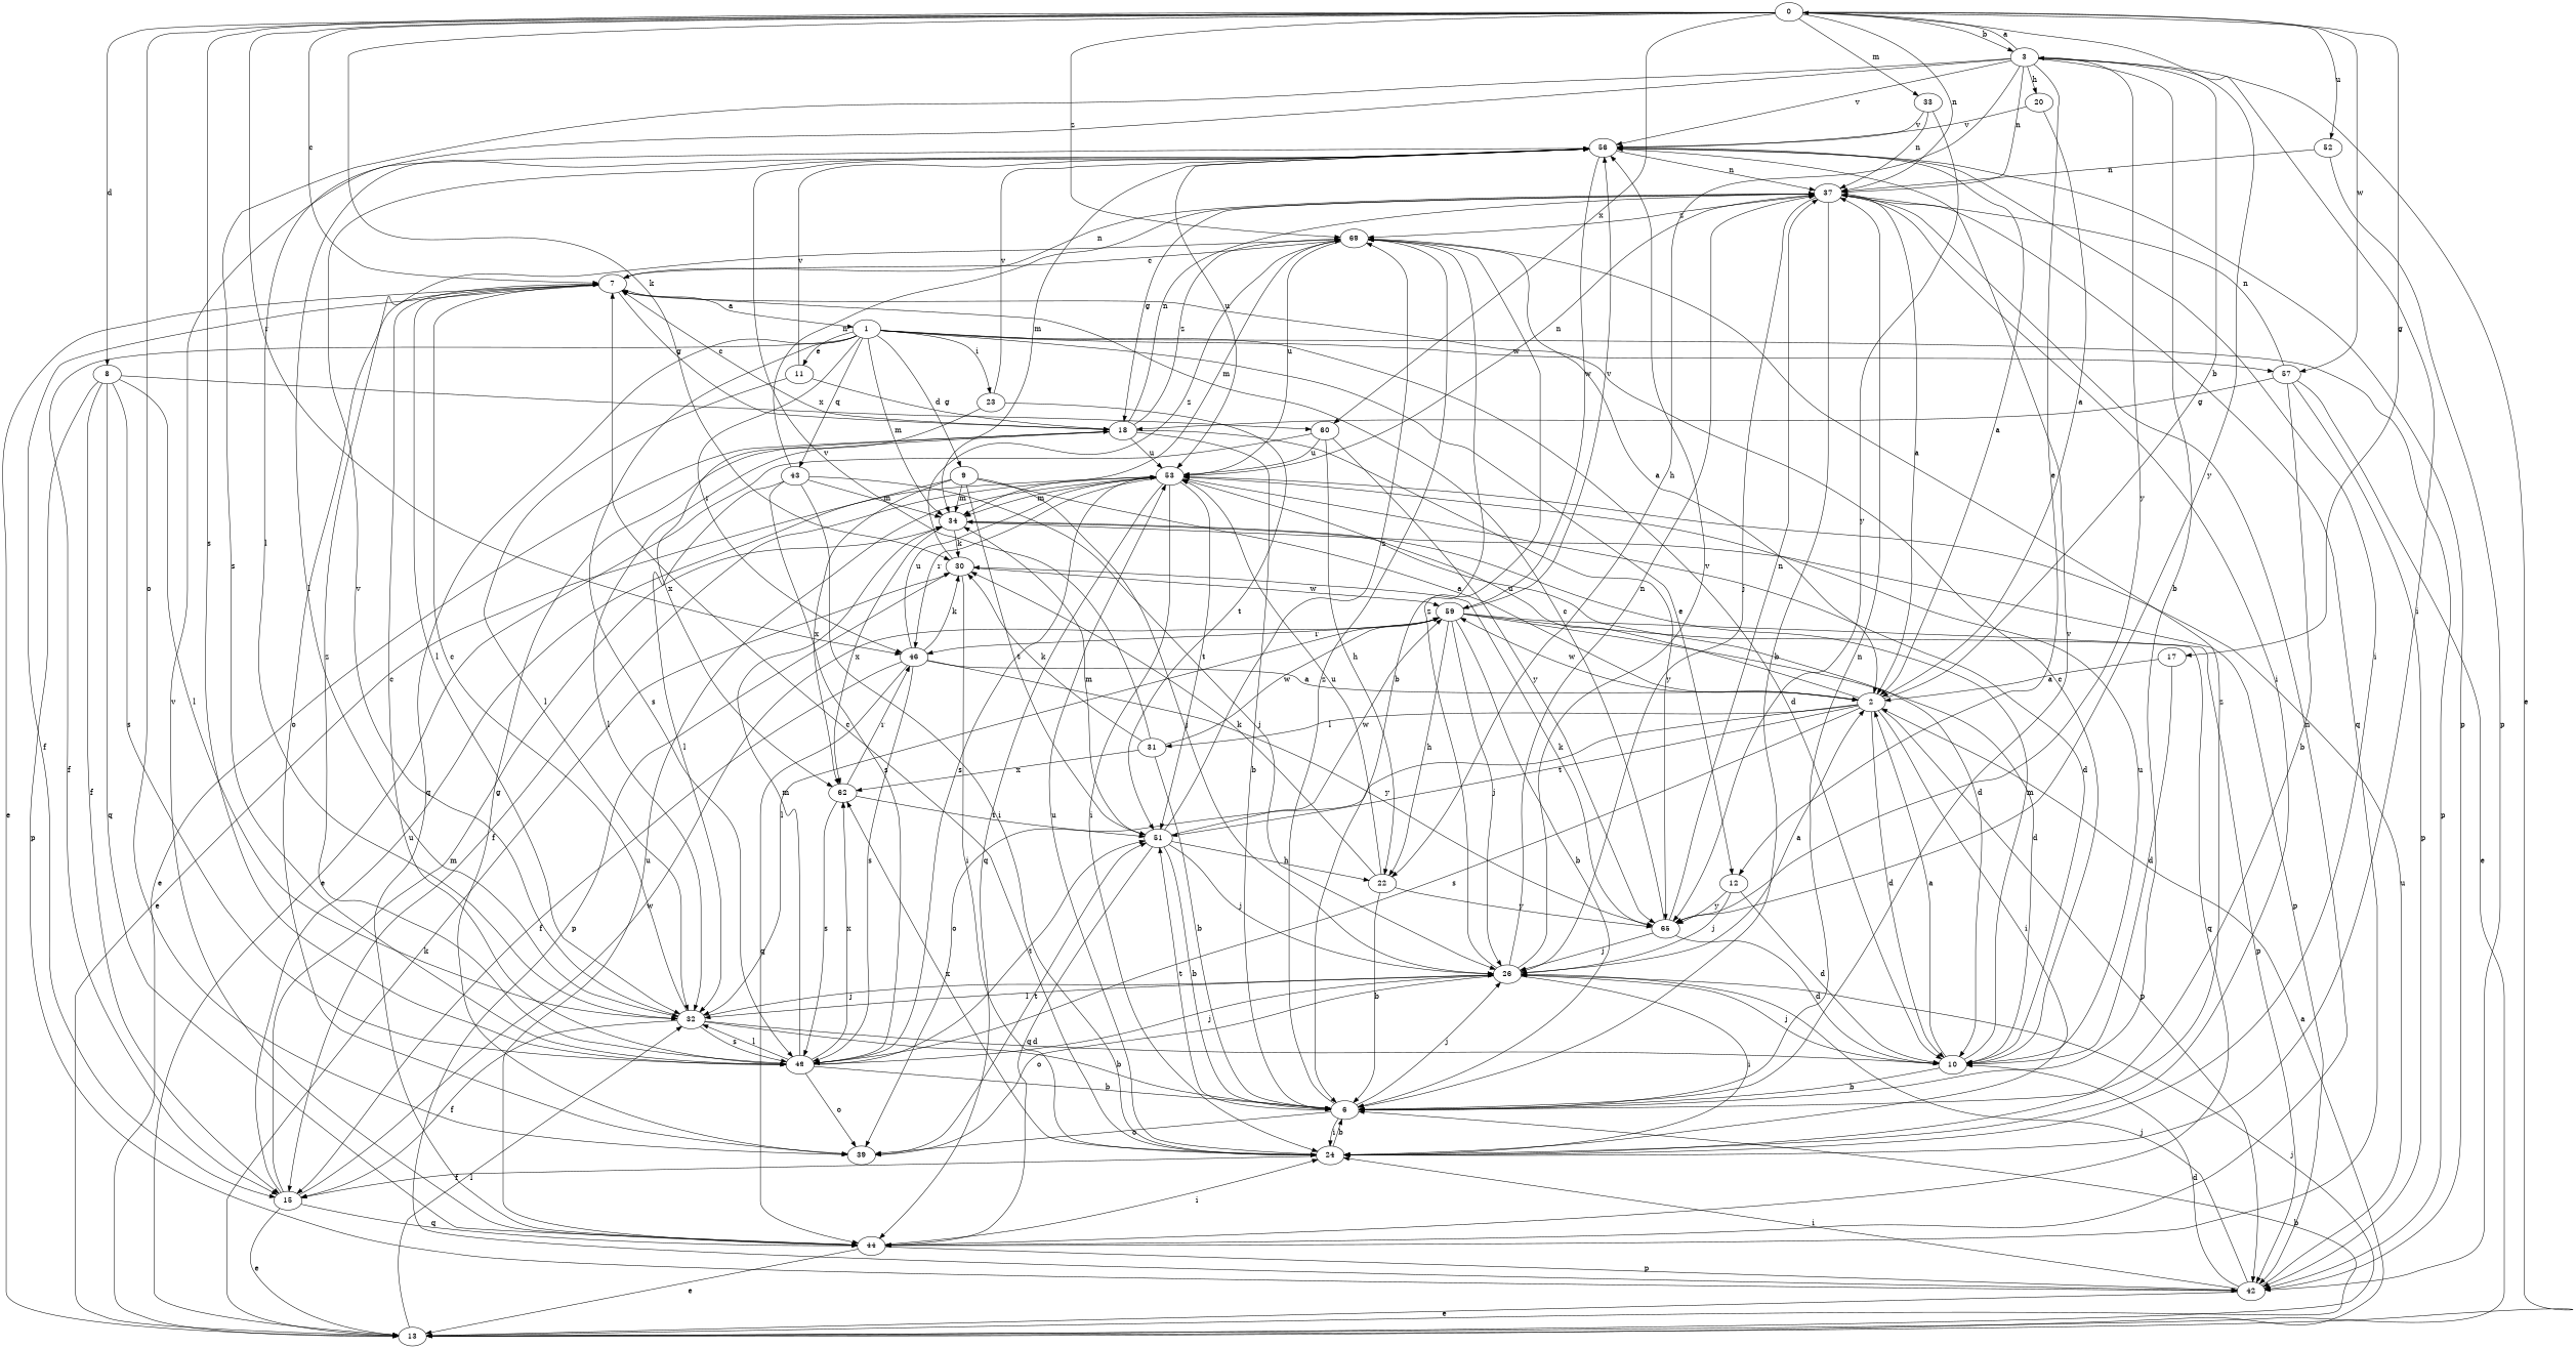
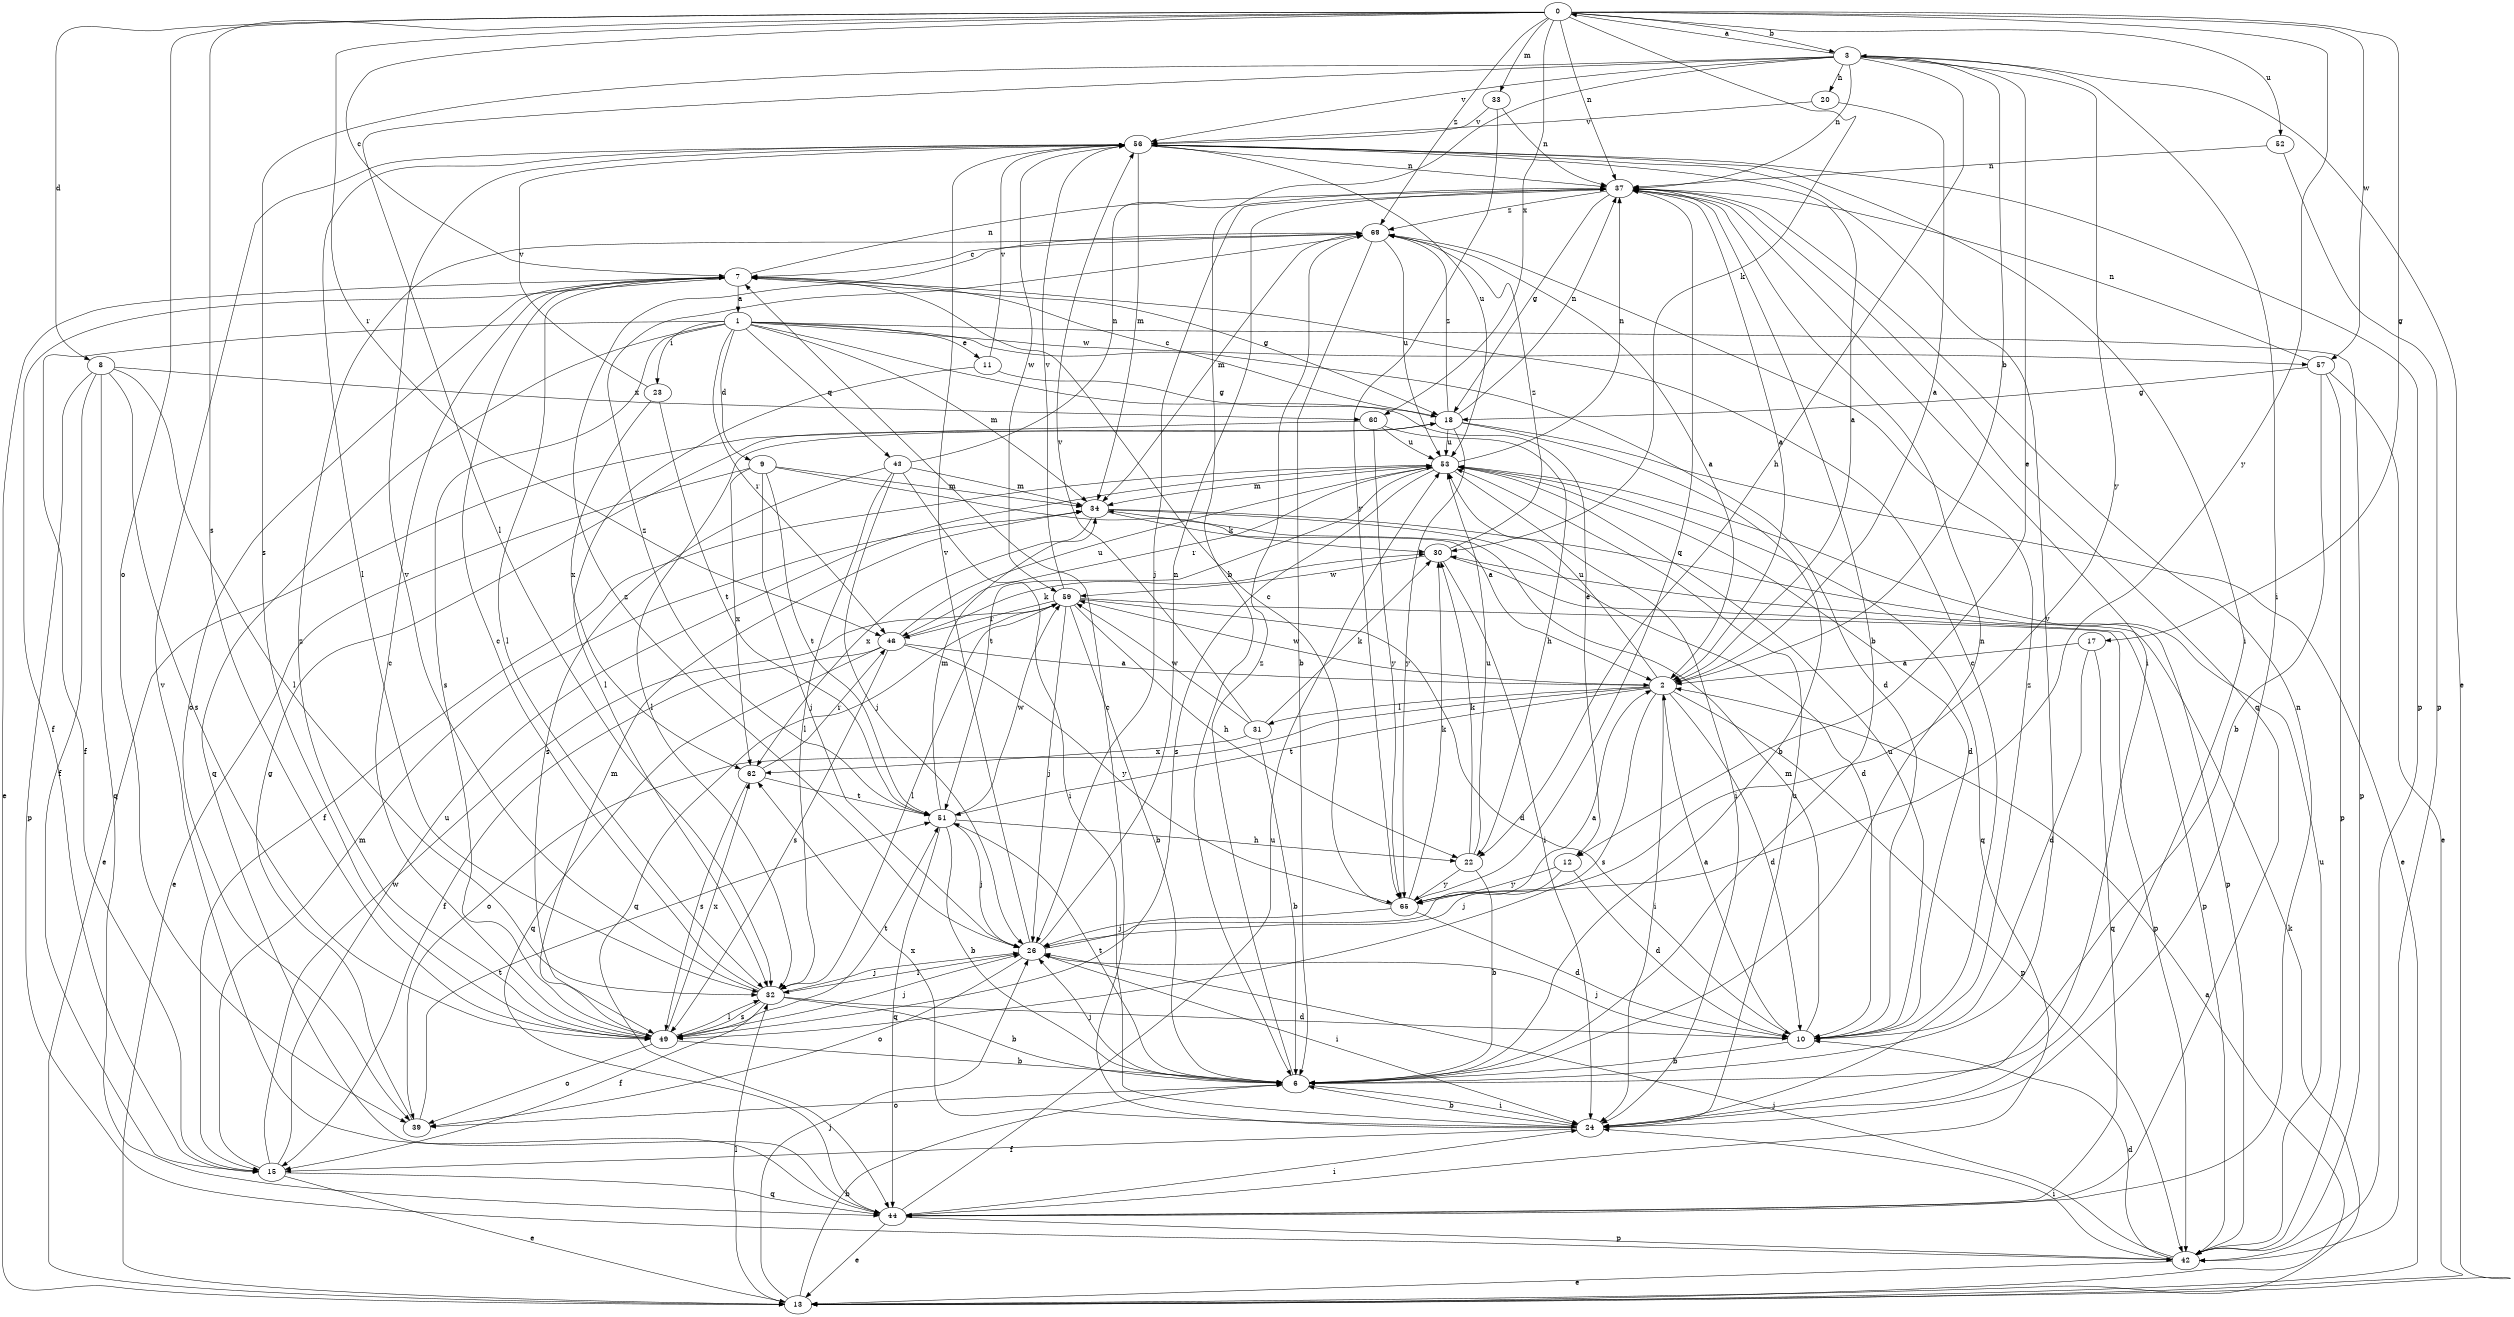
  strict digraph {
    0
    3
    7
    8
    17
    30
    33
    37
    39
    46
    49
    52
    57
    60
    65
    69
    12
    24
    6
    13
    20
    22
    32
    56
    1
    15
    18
    42
    44
    10
    2
    59
    26
    51
    53
    34
    62
    9
    11
    23
    43
    31
    0 -> 3 [label=b]
    0 -> 7 [label=c]
    0 -> 8 [label=d]
    0 -> 17 [label=g]
    0 -> 30 [label=k]
    0 -> 33 [label=m]
    0 -> 37 [label=n]
    0 -> 39 [label=o]
    0 -> 46 [label=r]
    0 -> 49 [label=s]
    0 -> 52 [label=u]
    0 -> 57 [label=w]
    0 -> 60 [label=x]
    0 -> 65 [label=y]
    0 -> 69 [label=z]
    3 -> 0 [label=a]
    3 -> 37 [label=n]
    3 -> 49 [label=s]
    3 -> 65 [label=y]
    3 -> 12 [label=e]
    3 -> 24 [label=i]
    3 -> 6 [label=b]
    3 -> 13 [label=e]
    3 -> 20 [label=h]
    3 -> 22 [label=h]
    3 -> 32 [label=l]
    3 -> 56 [label=v]
    7 -> 37 [label=n]
    7 -> 39 [label=o]
    7 -> 13 [label=e]
    7 -> 32 [label=l]
    7 -> 1 [label=a]
    7 -> 15 [label=f]
    7 -> 18 [label=g]
    8 -> 49 [label=s]
    8 -> 60 [label=x]
    8 -> 32 [label=l]
    8 -> 15 [label=f]
    8 -> 42 [label=p]
    8 -> 44 [label=q]
+   17 -> 44 [label=q]
    17 -> 10 [label=d]
    17 -> 2 [label=a]
    30 -> 69 [label=z]
    30 -> 24 [label=i]
    30 -> 42 [label=p]
    30 -> 59 [label=w]
    33 -> 37 [label=n]
    33 -> 65 [label=y]
    33 -> 56 [label=v]
    37 -> 69 [label=z]
    37 -> 24 [label=i]
    37 -> 6 [label=b]
    37 -> 18 [label=g]
    37 -> 44 [label=q]
    37 -> 2 [label=a]
    37 -> 26 [label=j]
    39 -> 18 [label=g]
    39 -> 51 [label=t]
    46 -> 30 [label=k]
    46 -> 49 [label=s]
    46 -> 65 [label=y]
    46 -> 15 [label=f]
    46 -> 44 [label=q]
    46 -> 2 [label=a]
    46 -> 53 [label=u]
    49 -> 7 [label=c]
    49 -> 39 [label=o]
    49 -> 69 [label=z]
    49 -> 6 [label=b]
    49 -> 32 [label=l]
    49 -> 26 [label=j]
    49 -> 51 [label=t]
    49 -> 34 [label=m]
    49 -> 62 [label=x]
    52 -> 37 [label=n]
    52 -> 42 [label=p]
    57 -> 37 [label=n]
    57 -> 6 [label=b]
    57 -> 13 [label=e]
    57 -> 18 [label=g]
    57 -> 42 [label=p]
    60 -> 65 [label=y]
    60 -> 13 [label=e]
    60 -> 22 [label=h]
    60 -> 53 [label=u]
    65 -> 7 [label=c]
    65 -> 30 [label=k]
-   65 -> 37 [label=n]
+   65 -> 37 [label=q]
    65 -> 10 [label=d]
    65 -> 26 [label=j]
    69 -> 7 [label=c]
    69 -> 6 [label=b]
    69 -> 2 [label=a]
    69 -> 53 [label=u]
    69 -> 34 [label=m]
    12 -> 65 [label=y]
    12 -> 10 [label=d]
    12 -> 26 [label=j]
    24 -> 7 [label=c]
    24 -> 69 [label=z]
    24 -> 6 [label=b]
    24 -> 15 [label=f]
    24 -> 53 [label=u]
    24 -> 62 [label=x]
    6 -> 37 [label=n]
    6 -> 39 [label=o]
    6 -> 69 [label=z]
    6 -> 24 [label=i]
    6 -> 56 [label=v]
    6 -> 26 [label=j]
    6 -> 51 [label=t]
    13 -> 30 [label=k]
    13 -> 6 [label=b]
    13 -> 32 [label=l]
    13 -> 2 [label=a]
    13 -> 26 [label=j]
    20 -> 56 [label=v]
    20 -> 2 [label=a]
    22 -> 30 [label=k]
    22 -> 65 [label=y]
    22 -> 6 [label=b]
    22 -> 53 [label=u]
    32 -> 7 [label=c]
    32 -> 49 [label=s]
    32 -> 6 [label=b]
    32 -> 56 [label=v]
    32 -> 15 [label=f]
    32 -> 10 [label=d]
    32 -> 26 [label=j]
    56 -> 37 [label=n]
    56 -> 24 [label=i]
    56 -> 32 [label=l]
    56 -> 42 [label=p]
    56 -> 2 [label=a]
    56 -> 59 [label=w]
    56 -> 53 [label=u]
    56 -> 34 [label=m]
    1 -> 46 [label=r]
    1 -> 49 [label=s]
    1 -> 57 [label=w]
    1 -> 12 [label=e]
    1 -> 15 [label=f]
    1 -> 42 [label=p]
    1 -> 44 [label=q]
    1 -> 10 [label=d]
    1 -> 34 [label=m]
    1 -> 9 [label=d]
    1 -> 11 [label=e]
    1 -> 23 [label=i]
    1 -> 43 [label=q]
    15 -> 13 [label=e]
    15 -> 44 [label=q]
    15 -> 59 [label=w]
    15 -> 53 [label=u]
    15 -> 34 [label=m]
    18 -> 7 [label=c]
    18 -> 37 [label=n]
    18 -> 65 [label=y]
    18 -> 69 [label=z]
    18 -> 6 [label=b]
    18 -> 13 [label=e]
    18 -> 32 [label=l]
    18 -> 53 [label=u]
    42 -> 24 [label=i]
    42 -> 13 [label=e]
    42 -> 10 [label=d]
    42 -> 26 [label=j]
    42 -> 53 [label=u]
    44 -> 37 [label=n]
    44 -> 24 [label=i]
    44 -> 13 [label=e]
    44 -> 56 [label=v]
    44 -> 42 [label=p]
    44 -> 53 [label=u]
    10 -> 7 [label=c]
    10 -> 6 [label=b]
    10 -> 2 [label=a]
    10 -> 26 [label=j]
    10 -> 53 [label=u]
    10 -> 34 [label=m]
    2 -> 3 [label=b]
    2 -> 39 [label=o]
    2 -> 49 [label=s]
    2 -> 24 [label=i]
    2 -> 42 [label=p]
    2 -> 10 [label=d]
    2 -> 59 [label=w]
    2 -> 51 [label=t]
    2 -> 53 [label=u]
    2 -> 31 [label=l]
    59 -> 46 [label=r]
    59 -> 6 [label=b]
    59 -> 22 [label=h]
    59 -> 32 [label=l]
    59 -> 56 [label=v]
    59 -> 42 [label=p]
    59 -> 44 [label=q]
    59 -> 10 [label=d]
    59 -> 26 [label=j]
    26 -> 37 [label=n]
    26 -> 39 [label=o]
    26 -> 69 [label=z]
    26 -> 24 [label=i]
    26 -> 32 [label=l]
    26 -> 56 [label=v]
    26 -> 2 [label=a]
    51 -> 69 [label=z]
    51 -> 6 [label=b]
    51 -> 22 [label=h]
    51 -> 44 [label=q]
    51 -> 59 [label=w]
    51 -> 26 [label=j]
    51 -> 34 [label=m]
    53 -> 37 [label=n]
    53 -> 46 [label=r]
    53 -> 49 [label=s]
    53 -> 24 [label=i]
    53 -> 15 [label=f]
    53 -> 44 [label=q]
    53 -> 10 [label=d]
    53 -> 51 [label=t]
    53 -> 34 [label=m]
    34 -> 30 [label=k]
    34 -> 42 [label=p]
    34 -> 10 [label=d]
    34 -> 62 [label=x]
    62 -> 46 [label=r]
    62 -> 49 [label=s]
    62 -> 51 [label=t]
    9 -> 13 [label=e]
    9 -> 2 [label=a]
    9 -> 26 [label=j]
    9 -> 51 [label=t]
    9 -> 34 [label=m]
    9 -> 62 [label=x]
    11 -> 32 [label=l]
    11 -> 56 [label=v]
    11 -> 18 [label=g]
    23 -> 56 [label=v]
    23 -> 51 [label=t]
    23 -> 62 [label=x]
    43 -> 37 [label=n]
    43 -> 49 [label=s]
    43 -> 24 [label=i]
    43 -> 32 [label=l]
    43 -> 26 [label=j]
    43 -> 34 [label=m]
    31 -> 30 [label=k]
    31 -> 6 [label=b]
    31 -> 56 [label=v]
    31 -> 59 [label=w]
    31 -> 62 [label=x]
  }
